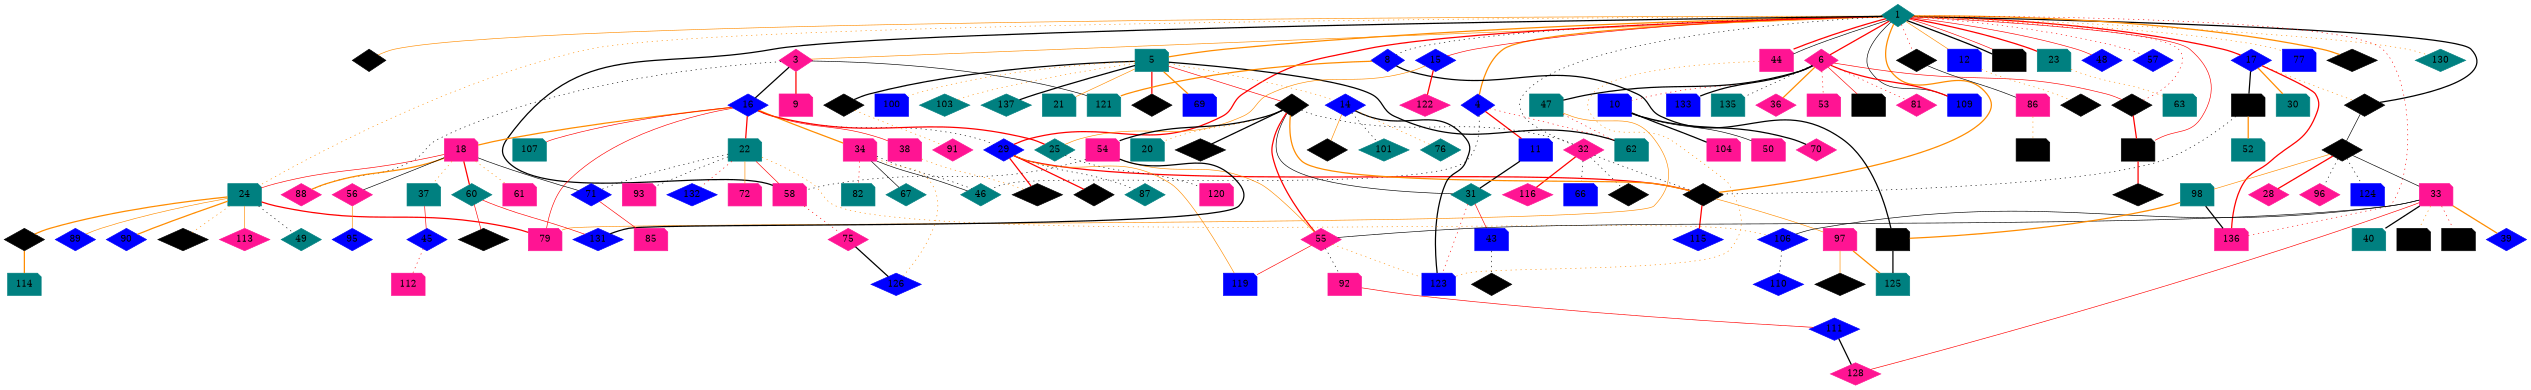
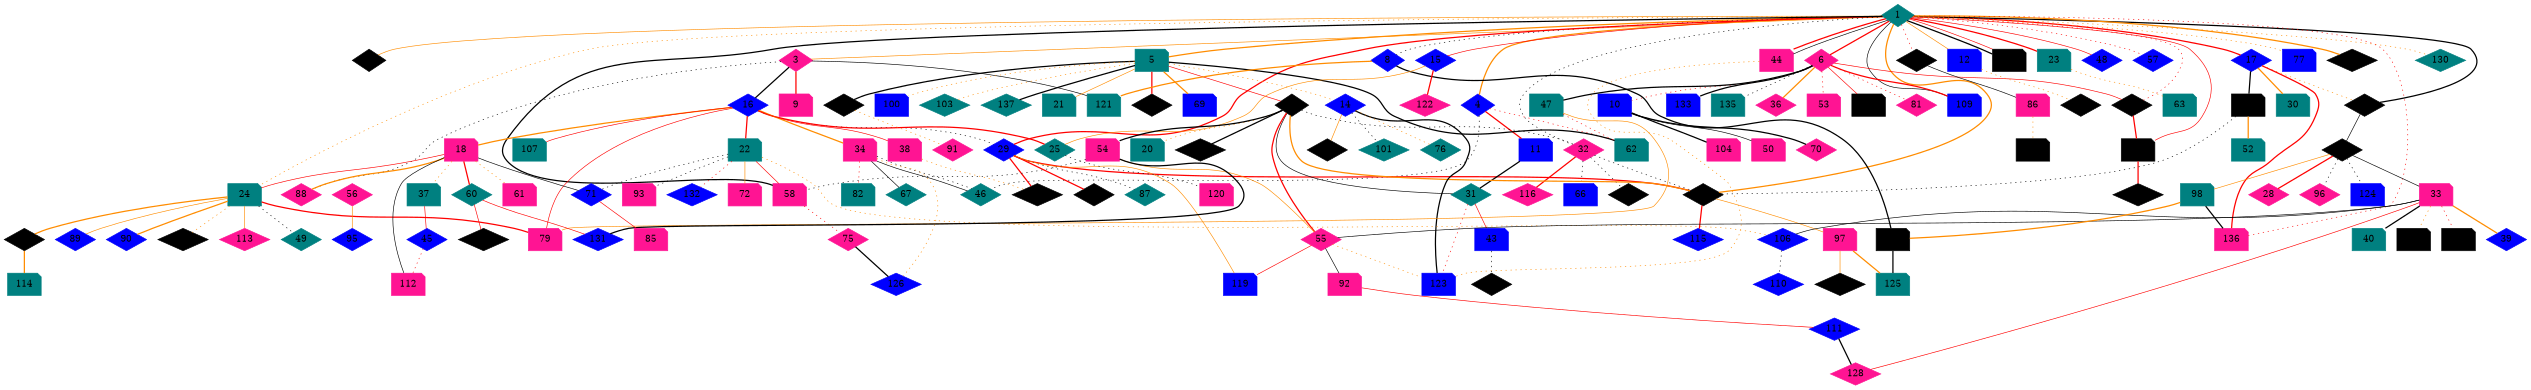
  graph {
    node [color=deeppink shape=diamond style=filled]
    edge [color=black style=bold]
    1 [color=teal]
    2 [color=black]
    3
    4 [color=blue]
    5 [color=teal shape=note]
    6
    8 [color=blue]
    12 [color=blue shape=note]
    13 [color=black]
    15 [color=blue]
    17 [color=blue]
    23 [color=teal shape=note]
    24 [color=teal shape=note]
    26 [color=black]
    29 [color=blue]
    32
    35 [color=black]
    42 [color=black shape=note]
    44 [shape=note]
    48 [color=blue]
    57 [color=blue]
    58 [shape=note]
    68 [color=black]
    74 [color=black shape=note]
    77 [color=blue shape=note]
    108 [color=black]
    109 [color=blue shape=note]
    130 [color=teal]
    136 [shape=note]
    9 [shape=note]
    16 [color=blue]
    121 [color=teal shape=note]
    88
    11 [color=blue shape=note]
    46 [color=teal]
    62 [color=teal shape=note]
    7 [color=black]
    14 [color=blue]
    21 [color=teal shape=note]
    59 [color=black]
    65 [color=black]
    69 [color=blue shape=note]
    100 [color=blue shape=note]
    103 [color=teal]
    137 [color=teal]
    10 [color=blue shape=note]
    36
    47 [color=teal shape=note]
    53 [shape=note]
    73 [color=black shape=note]
    81
    133 [color=blue shape=note]
    135 [color=teal shape=note]
    99 [color=black shape=note]
    80 [color=black]
    86 [shape=note]
    25 [color=teal]
    122
    19 [color=black shape=note]
    30 [color=teal shape=note]
    63 [color=teal shape=note]
    79 [shape=note]
    49 [color=teal]
    84 [color=black]
    89 [color=blue]
    90 [color=blue]
    105 [color=black]
    113
    27 [color=black]
    41 [color=black]
    87 [color=teal]
    119 [color=blue shape=note]
    129 [color=black]
    66 [color=blue shape=note]
    78 [color=black]
    116
    123 [color=blue shape=note]
    75
    97 [shape=note]
    115 [color=blue]
    117 [color=black]
    18 [shape=note]
    22 [color=teal shape=note]
    34 [shape=note]
    38 [shape=note]
    107 [color=teal shape=note]
    31 [color=teal]
    20 [color=teal shape=note]
    54 [shape=note]
    55
    118 [color=black]
    76 [color=teal]
    83 [color=black]
    101 [color=teal]
    91
    50 [shape=note]
    70
    104 [shape=note]
    43 [color=blue shape=note]
    131 [color=blue]
    92 [shape=note]
    125 [color=teal shape=note]
    134 [color=black shape=note]
    120 [shape=note]
    37 [color=teal shape=note]
    56
    60 [color=teal]
    61 [shape=note]
    71 [color=blue]
    72 [shape=note]
    93 [shape=note]
    106 [color=blue]
    132 [color=blue]
    67 [color=teal]
    82 [color=teal shape=note]
    126 [color=blue]
    52 [color=teal shape=note]
    45 [color=blue]
    95 [color=blue]
    102 [color=black]
    85 [shape=note]
    110 [color=blue]
    114 [color=teal shape=note]
    28
    33 [shape=note]
    96
    98 [color=teal shape=note]
    124 [color=blue shape=note]
    39 [color=blue]
    40 [color=teal shape=note]
    51 [color=black shape=note]
    94 [color=black shape=note]
    128
    64 [color=black]
    112 [shape=note]
    111 [color=blue]
    127 [color=black]
    1 -- 2 [color=darkorange style=solid]
    1 -- 3 [color=darkorange style=solid]
    1 -- 4 [color=darkorange]
    1 -- 5 [color=darkorange]
    1 -- 6 [color=red]
    1 -- 8 [style=dotted]
    1 -- 12 [color=darkorange style=solid]
    1 -- 13 [color=red style=dotted]
    1 -- 15 [color=red style=solid]
    1 -- 17 [color=red]
    1 -- 23 [color=red]
    1 -- 24 [color=darkorange style=dotted]
    1 -- 26
    1 -- 29 [color=red]
    1 -- 32 [style=dotted]
    1 -- 35 [color=red style=dotted]
    1 -- 42
    1 -- 42 [color=red style=solid]
    1 -- 44 [color=red]
    1 -- 44 [style=solid]
    1 -- 48 [color=red style=solid]
    1 -- 57 [color=red style=dotted]
    1 -- 58
    1 -- 68 [color=darkorange]
    1 -- 74 [color=red style=solid]
    1 -- 77 [color=darkorange style=dotted]
    1 -- 108 [color=darkorange]
    1 -- 109 [style=solid]
    1 -- 130 [color=darkorange style=dotted]
    1 -- 136 [color=red style=dotted]
    3 -- 9 [color=red]
    3 -- 16
    3 -- 121 [style=solid]
    3 -- 88 [style=dotted]
    4 -- 11 [color=red]
    4 -- 46 [style=dotted]
    4 -- 62 [color=red style=dotted]
    5 -- 62
    5 -- 7 [color=red style=solid]
    5 -- 14 [color=darkorange style=dotted]
    5 -- 21 [color=darkorange style=solid]
    5 -- 59
    5 -- 65 [color=red]
    5 -- 69 [color=darkorange]
    5 -- 100 [color=darkorange style=dotted]
    5 -- 103 [color=darkorange style=dotted]
    5 -- 137
    6 -- 35 [color=red style=solid]
    6 -- 109 [color=red]
    6 -- 10 [color=red style=dotted]
    6 -- 36 [color=darkorange]
    6 -- 47
    6 -- 53 [color=red style=dotted]
    6 -- 73 [color=red style=solid]
    6 -- 81 [color=red style=dotted]
    6 -- 133
    6 -- 135 [style=dotted]
    8 -- 121 [color=darkorange]
    8 -- 99
    12 -- 80 [color=darkorange style=dotted]
    13 -- 86 [style=solid]
    15 -- 25 [color=darkorange style=solid]
    15 -- 122 [color=red]
    17 -- 26 [color=darkorange style=dotted]
    17 -- 136 [color=red]
    17 -- 19
    17 -- 30 [color=darkorange]
    23 -- 63 [color=darkorange style=dotted]
    24 -- 79 [color=red]
    24 -- 49 [style=dotted]
    24 -- 84 [color=darkorange]
    24 -- 89 [color=darkorange style=solid]
    24 -- 90 [color=darkorange]
    24 -- 105 [color=darkorange style=dotted]
    24 -- 113 [color=darkorange style=solid]
    26 -- 27 [style=solid]
    29 -- 68 [color=red]
    29 -- 41 [color=red]
    29 -- 87 [style=dotted]
    29 -- 119 [color=darkorange style=solid]
    29 -- 129 [color=red]
    32 -- 68 [style=dotted]
    32 -- 66 [style=dotted]
    32 -- 78 [style=dotted]
    32 -- 116 [color=red]
    35 -- 74 [color=red]
    44 -- 123 [color=darkorange style=dotted]
    58 -- 75 [color=red style=dotted]
    68 -- 97 [color=darkorange style=solid]
    68 -- 115 [color=red]
    74 -- 117 [color=red]
    16 -- 29 [style=dotted]
    16 -- 25 [color=red]
    16 -- 79 [color=red style=solid]
    16 -- 18 [color=darkorange]
    16 -- 22 [color=red]
    16 -- 34 [color=darkorange]
    16 -- 38 [color=red style=solid]
    16 -- 107 [color=red style=solid]
    11 -- 31
    7 -- 32 [style=dotted]
    7 -- 68 [color=darkorange]
    7 -- 31 [style=solid]
    7 -- 20 [color=darkorange style=dotted]
    7 -- 54
    7 -- 55 [color=red]
    7 -- 118
    14 -- 123
    14 -- 76 [color=darkorange style=dotted]
    14 -- 83 [color=darkorange style=solid]
    14 -- 101 [style=dotted]
    59 -- 91 [color=darkorange style=dotted]
    10 -- 50 [style=solid]
    10 -- 70
    10 -- 104
    47 -- 62 [color=red style=dotted]
    47 -- 79 [color=darkorange style=solid]
    99 -- 125
    86 -- 134 [color=darkorange style=dotted]
    25 -- 120 [style=dotted]
    19 -- 68 [style=dotted]
    19 -- 52 [color=darkorange]
    84 -- 114 [color=darkorange]
    27 -- 28 [color=red]
    27 -- 33 [style=solid]
    27 -- 96 [style=dotted]
    27 -- 98 [color=darkorange style=solid]
    27 -- 124 [style=dotted]
    75 -- 126
    97 -- 125 [color=darkorange]
    97 -- 127 [color=darkorange style=solid]
    18 -- 24 [color=red style=solid]
    18 -- 88 [color=darkorange]
    18 -- 37 [color=darkorange style=dotted]
-   18 -- 56 [style=solid]
+   18 -- 112 [style=solid]
    18 -- 60 [color=red]
    18 -- 61 [color=darkorange style=dotted]
    18 -- 71 [style=solid]
    22 -- 58 [color=red style=solid]
    22 -- 71 [style=dotted]
    22 -- 72 [color=darkorange style=solid]
    22 -- 93 [style=dotted]
    22 -- 106 [color=darkorange style=dotted]
    22 -- 132 [color=red style=dotted]
    34 -- 46 [style=solid]
    34 -- 46 [style=dotted]
    34 -- 67 [style=solid]
    34 -- 82 [color=red style=dotted]
    34 -- 126 [color=darkorange style=dotted]
    38 -- 129 [color=darkorange style=dotted]
    31 -- 123 [color=red style=dotted]
    31 -- 43 [color=red style=solid]
    54 -- 58 [style=dotted]
    54 -- 55 [color=darkorange style=solid]
    54 -- 131
    55 -- 119 [color=red style=solid]
    55 -- 123 [color=darkorange style=dotted]
-   55 -- 92 [style=dotted]
+   55 -- 92 [style=solid]
    43 -- 64 [style=dotted]
    92 -- 111 [color=red style=solid]
    37 -- 45 [color=red style=solid]
    56 -- 95 [color=darkorange style=solid]
    60 -- 131 [color=red style=solid]
    60 -- 102 [color=red style=solid]
    71 -- 85 [color=red style=solid]
    106 -- 110 [style=dotted]
    45 -- 112 [color=red style=dotted]
    33 -- 55 [style=solid]
    33 -- 106 [style=solid]
    33 -- 39 [color=darkorange]
    33 -- 40
    33 -- 51 [color=darkorange style=dotted]
    33 -- 94 [color=red style=dotted]
    33 -- 128 [color=red style=solid]
    98 -- 136
    98 -- 99 [color=darkorange]
    111 -- 128
  }
